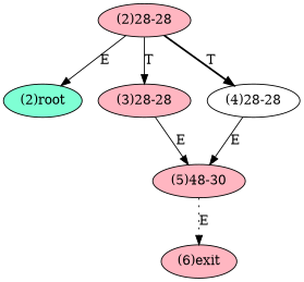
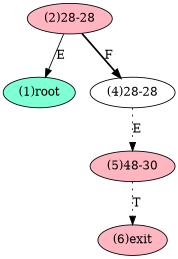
  digraph {
    node [fillcolor=lightpink style=filled]
    edge [style=solid]
-   n1 [fillcolor=aquamarine label="(2)root"]
+   n1 [fillcolor=aquamarine label="(1)root"]
    n2 [label="(2)28-28"]
-   n3 [label="(3)28-28"]
    n4 [fillcolor=white label="(4)28-28"]
    n5 [label="(5)48-30"]
    n6 [label="(6)exit"]
    n2 -> n1 [label=E]
-   n2 -> n3 [label=T]
-   n2 -> n4 [label=T style=bold]
-   n3 -> n5 [label=E]
-   n4 -> n5 [label=E]
-   n5 -> n6 [label=E style=dotted]
+   n2 -> n4 [label=F style=bold]
+   n4 -> n5 [label=E style=dotted]
+   n5 -> n6 [label=T style=dotted]
  }
